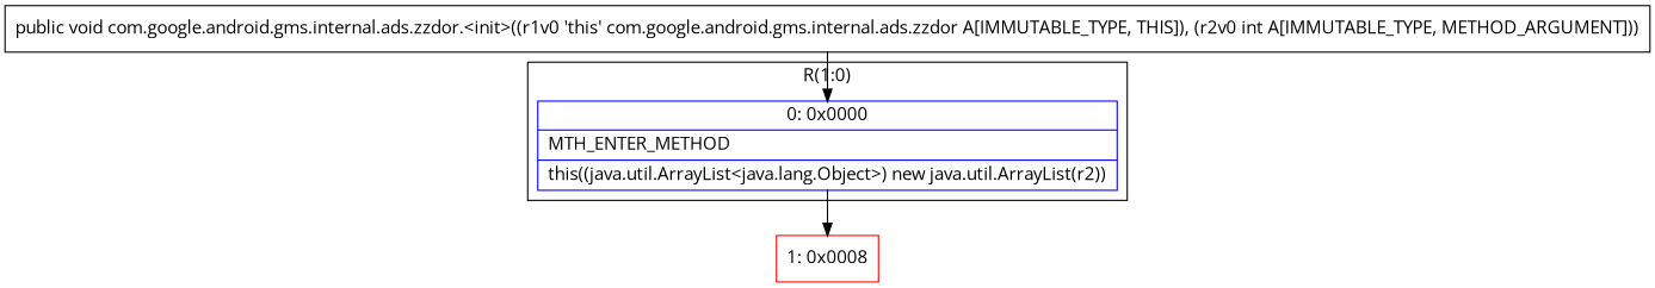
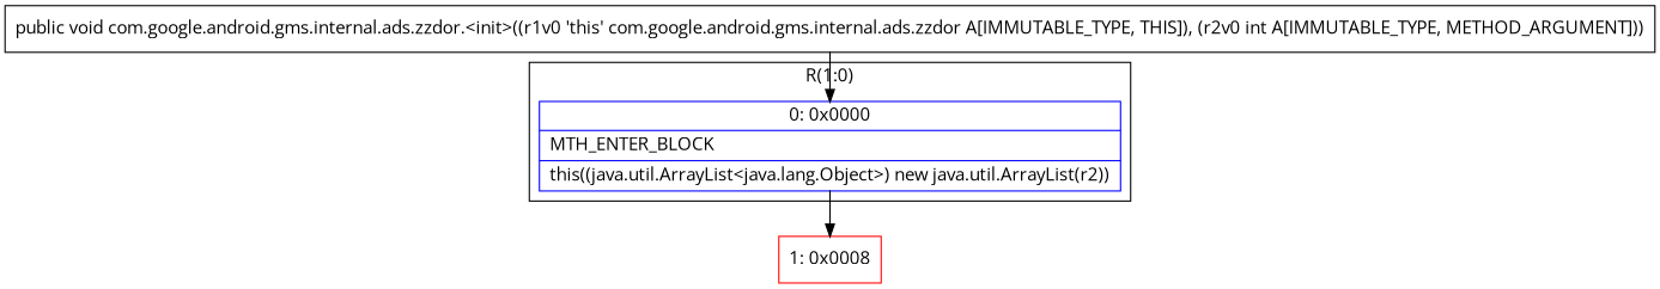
  digraph {
    fontname="Open Sans"
    node [shape=record fontname="Open Sans"]
    edge [fontname="Open Sans"]
-   n1 [color=blue label="{0\:\ 0x0000|MTH_ENTER_METHOD\l|this((java.util.ArrayList\<java.lang.Object\>) new java.util.ArrayList(r2))\l}"]
+   n1 [color=blue label="{0\:\ 0x0000|MTH_ENTER_BLOCK\l|this((java.util.ArrayList\<java.lang.Object\>) new java.util.ArrayList(r2))\l}"]
    n2 [color=red label="{1\:\ 0x0008}"]
    n3 [label="{public void com.google.android.gms.internal.ads.zzdor.\<init\>((r1v0 'this' com.google.android.gms.internal.ads.zzdor A[IMMUTABLE_TYPE, THIS]), (r2v0 int A[IMMUTABLE_TYPE, METHOD_ARGUMENT])) }"]
    subgraph cluster_1 {
      label="R(1:0)"
      n1
    }
    n1 -> n2
    n3 -> n1
  }
